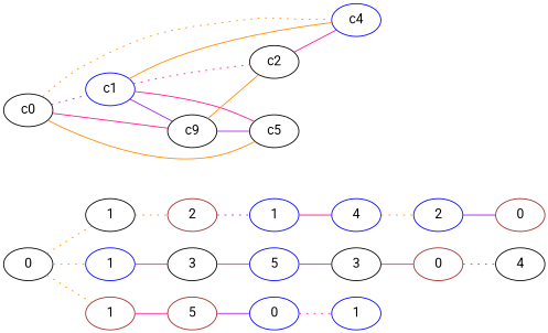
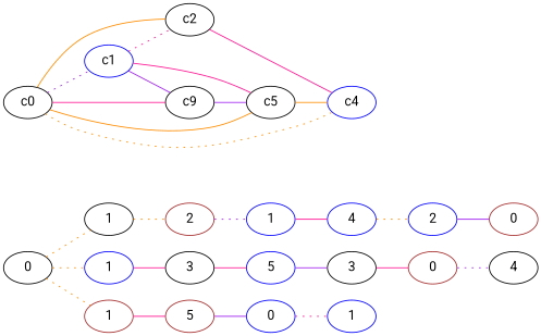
  graph {
    fontname=Roboto
    rankdir=LR
    node [color=black fontname=Roboto]
    edge [color=deeppink fontname=Roboto]
    n1 [label=0]
    n2 [label=1]
    n3 [color=blue label=1]
    n4 [color=brown label=1]
    n5 [color=brown label=2]
    n6 [label=3]
    n7 [color=brown label=5]
    n8 [color=blue label=1]
    n9 [color=blue label=4]
    n10 [color=blue label=2]
    n11 [color=brown label=0]
    n12 [color=blue label=5]
    n13 [label=3]
    n14 [color=brown label=0]
    n15 [label=4]
    n16 [color=blue label=0]
    n17 [color=blue label=1]
    c1 [color=blue]
    c0
    c2
    n21 [label=c9]
    c4 [color=blue]
    c5
    n1 -- n2 [color=darkorange style=dotted]
    n1 -- n3 [color=darkorange style=dotted]
    n1 -- n4 [color=darkorange style=dotted]
    n2 -- n5 [color=darkorange style=dotted]
    n3 -- n6
    n4 -- n7
    n5 -- n8 [color=purple style=dotted]
    n6 -- n12
    n7 -- n16 [color=purple]
    n8 -- n9
    n9 -- n10 [color=darkorange style=dotted]
    n10 -- n11 [color=purple]
    n12 -- n13 [color=purple]
    n13 -- n14
    n14 -- n15 [color=purple style=dotted]
    n16 -- n17 [style=dotted]
    c1 -- c2 [style=dotted]
    c1 -- n21 [color=purple]
-   c1 -- c4 [color=darkorange]
+   c5 -- c4 [color=darkorange]
    c1 -- c5
    c0 -- c1 [color=purple style=dotted]
-   n21 -- c2 [color=darkorange]
+   c0 -- c2 [color=darkorange]
    c0 -- n21
    c0 -- c4 [color=darkorange style=dotted]
    c0 -- c5 [color=darkorange]
    c2 -- c4 [style=solid]
    n21 -- c5 [color=purple]
  }
